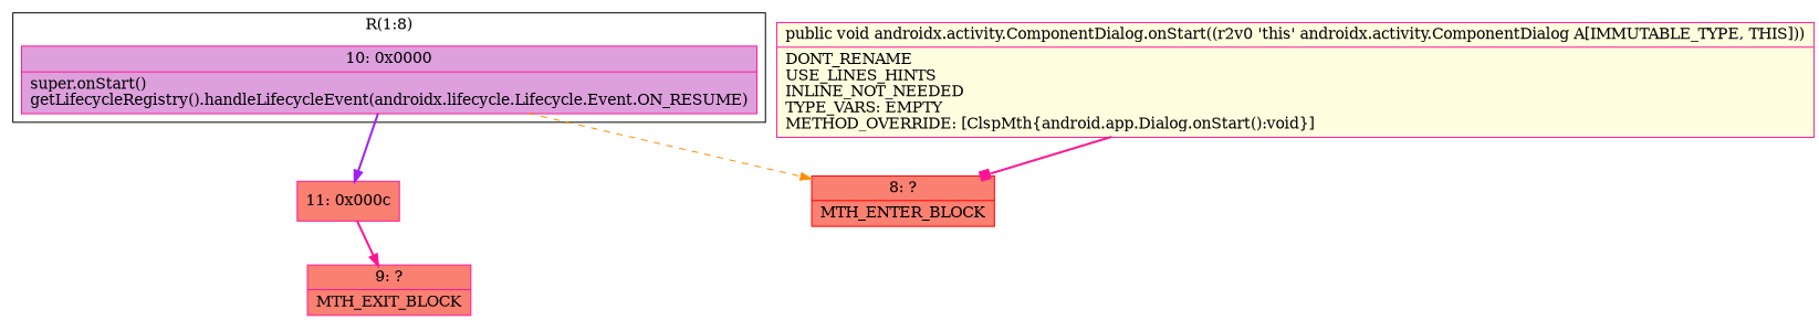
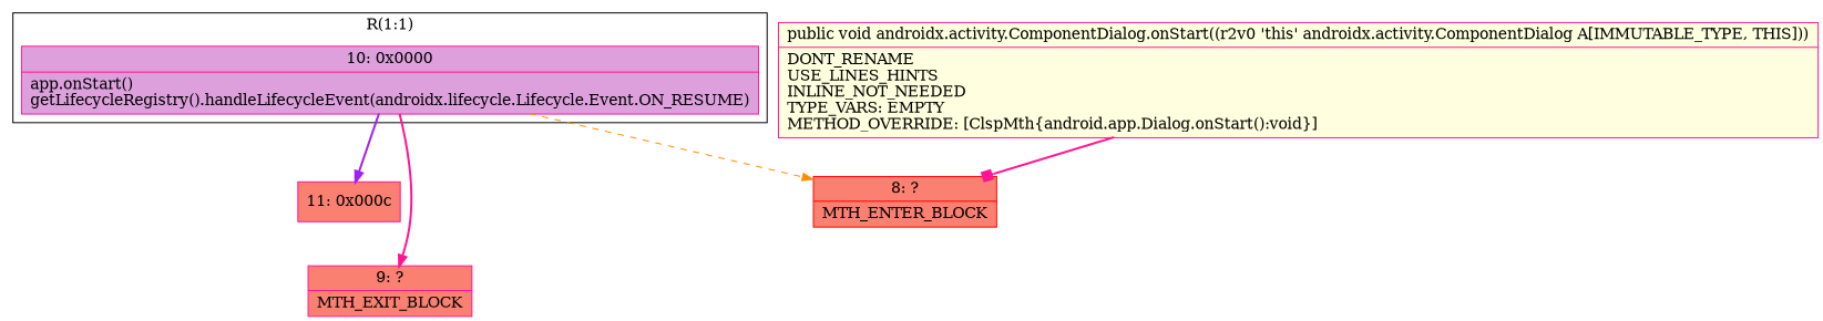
  digraph {
    node [color=deeppink fillcolor=salmon shape=record style=filled]
    edge [arrowhead=normal color=deeppink style=bold]
-   n1 [fillcolor=plum label="{10\:\ 0x0000|super.onStart()\lgetLifecycleRegistry().handleLifecycleEvent(androidx.lifecycle.Lifecycle.Event.ON_RESUME)\l}"]
+   n1 [fillcolor=plum label="{10\:\ 0x0000|app.onStart()\lgetLifecycleRegistry().handleLifecycleEvent(androidx.lifecycle.Lifecycle.Event.ON_RESUME)\l}"]
    n2 [label="{11\:\ 0x000c}"]
    n3 [color=red label="{8\:\ ?|MTH_ENTER_BLOCK\l}"]
    n4 [label="{9\:\ ?|MTH_EXIT_BLOCK\l}"]
    n5 [fillcolor=lightyellow label="{public void androidx.activity.ComponentDialog.onStart((r2v0 'this' androidx.activity.ComponentDialog A[IMMUTABLE_TYPE, THIS]))  | DONT_RENAME\lUSE_LINES_HINTS\lINLINE_NOT_NEEDED\lTYPE_VARS: EMPTY\lMETHOD_OVERRIDE: [ClspMth\{android.app.Dialog.onStart():void\}]\l}"]
    subgraph cluster_1 {
-     label="R(1:8)"
+     label="R(1:1)"
      n1
    }
    n1 -> n2 [color=purple]
    n1 -> n3 [color=darkorange style=dashed]
-   n2 -> n4
+   n1 -> n4
    n5 -> n3 [arrowhead=box]
  }
